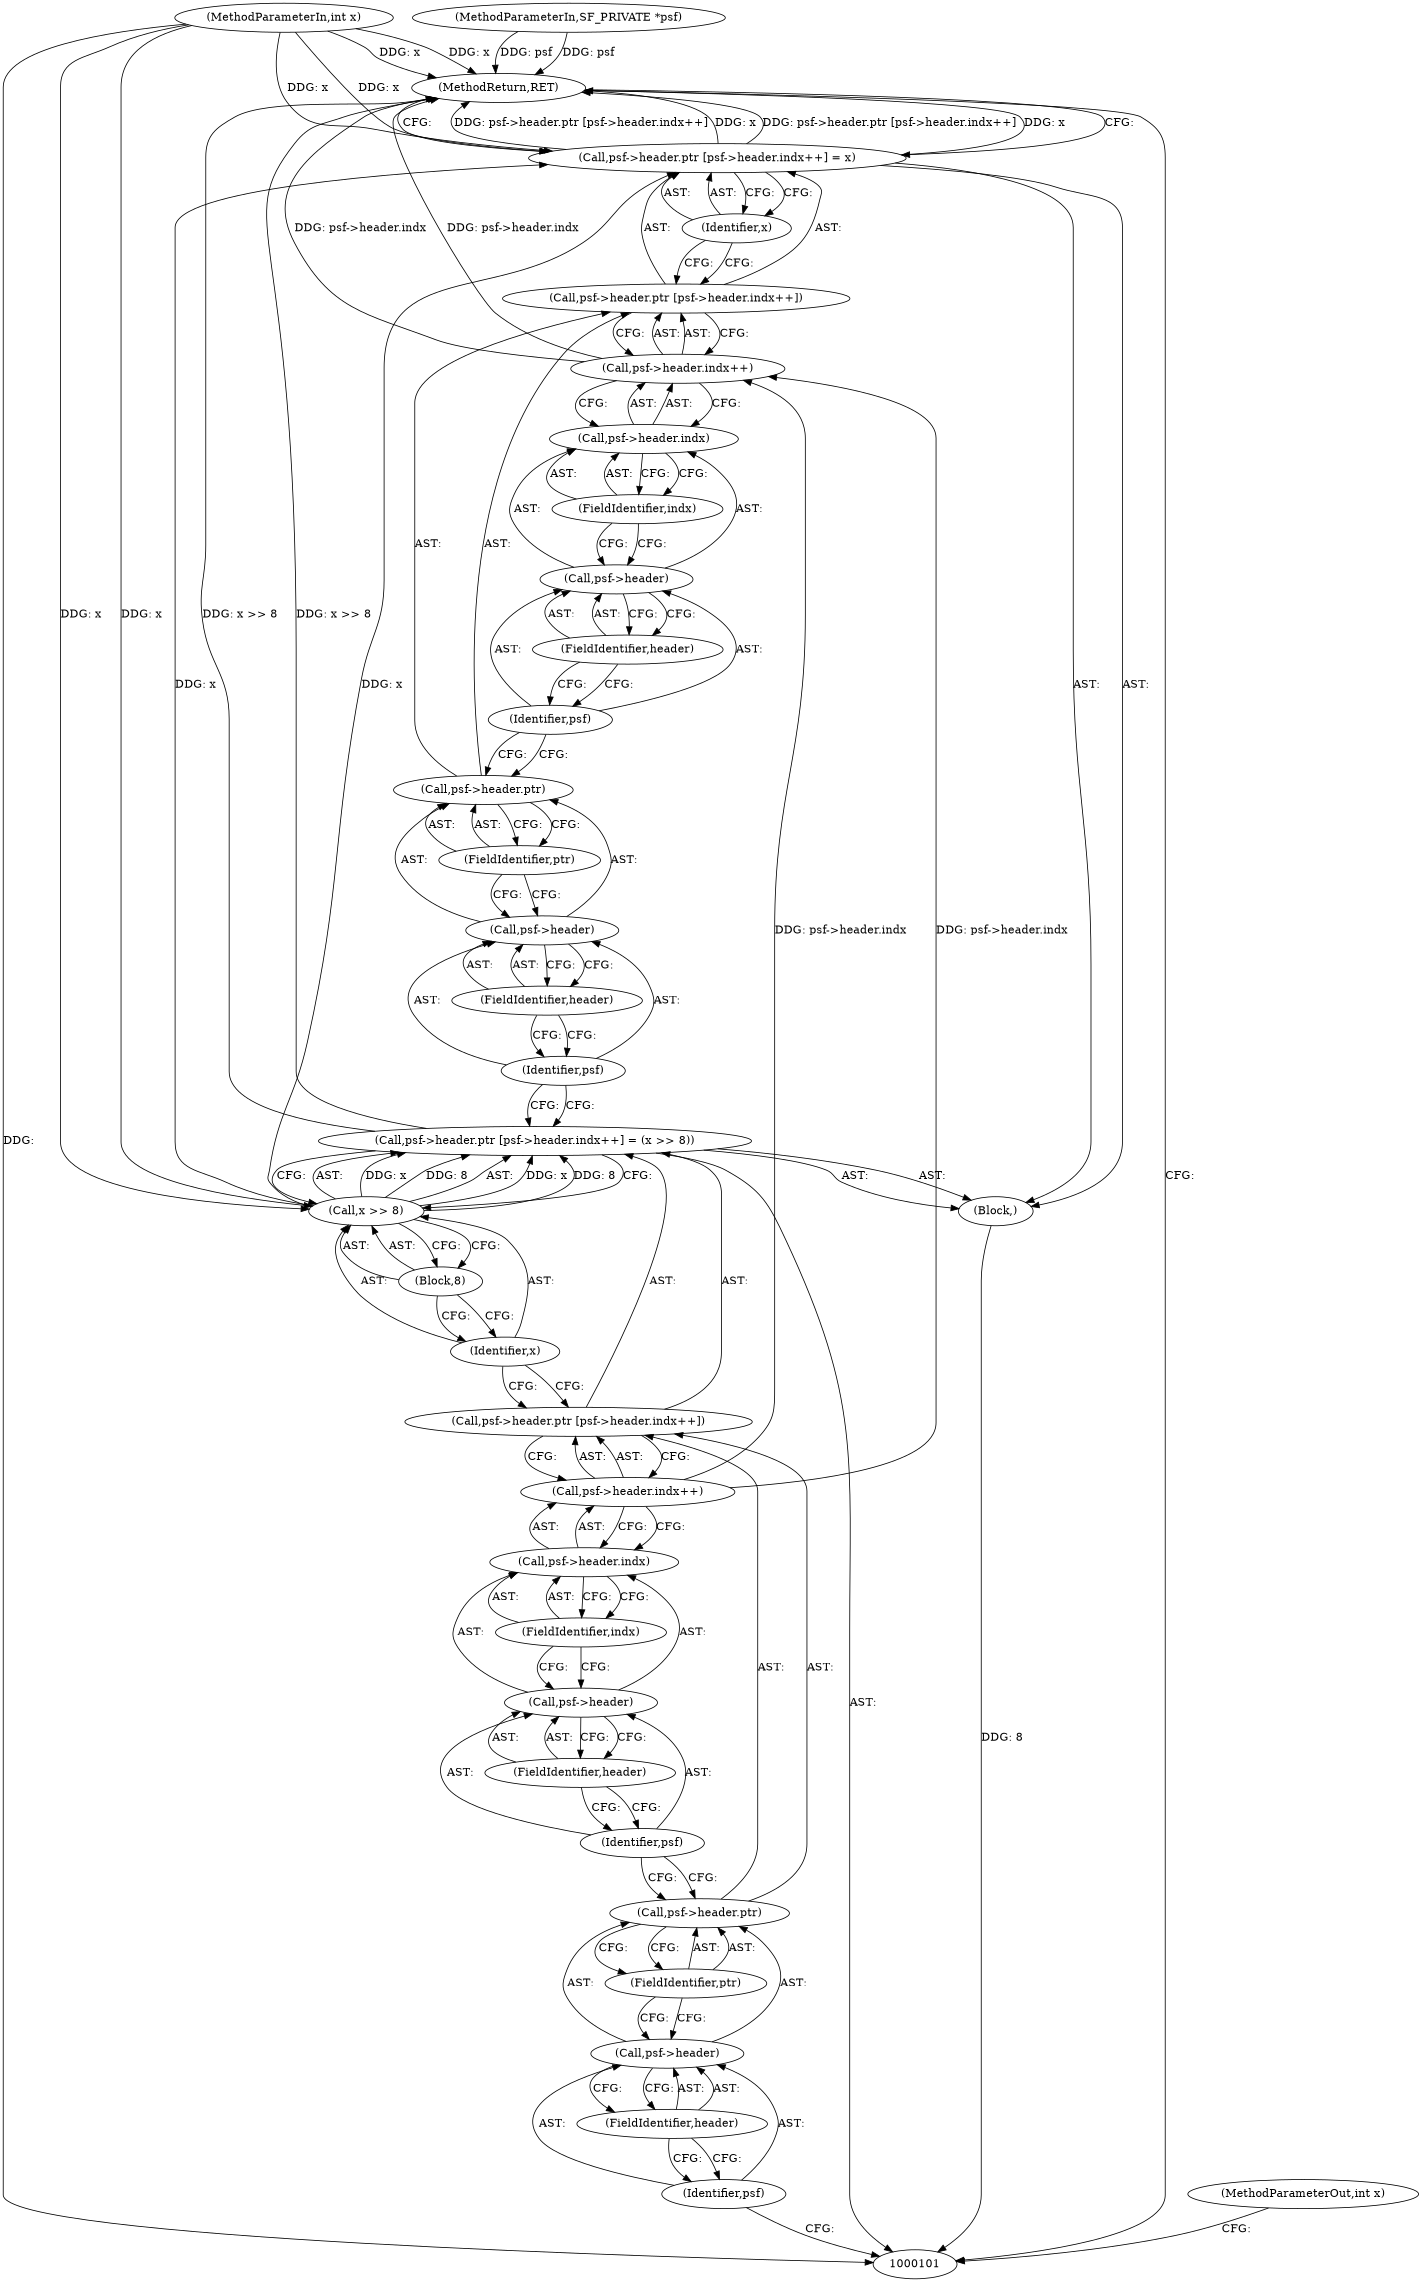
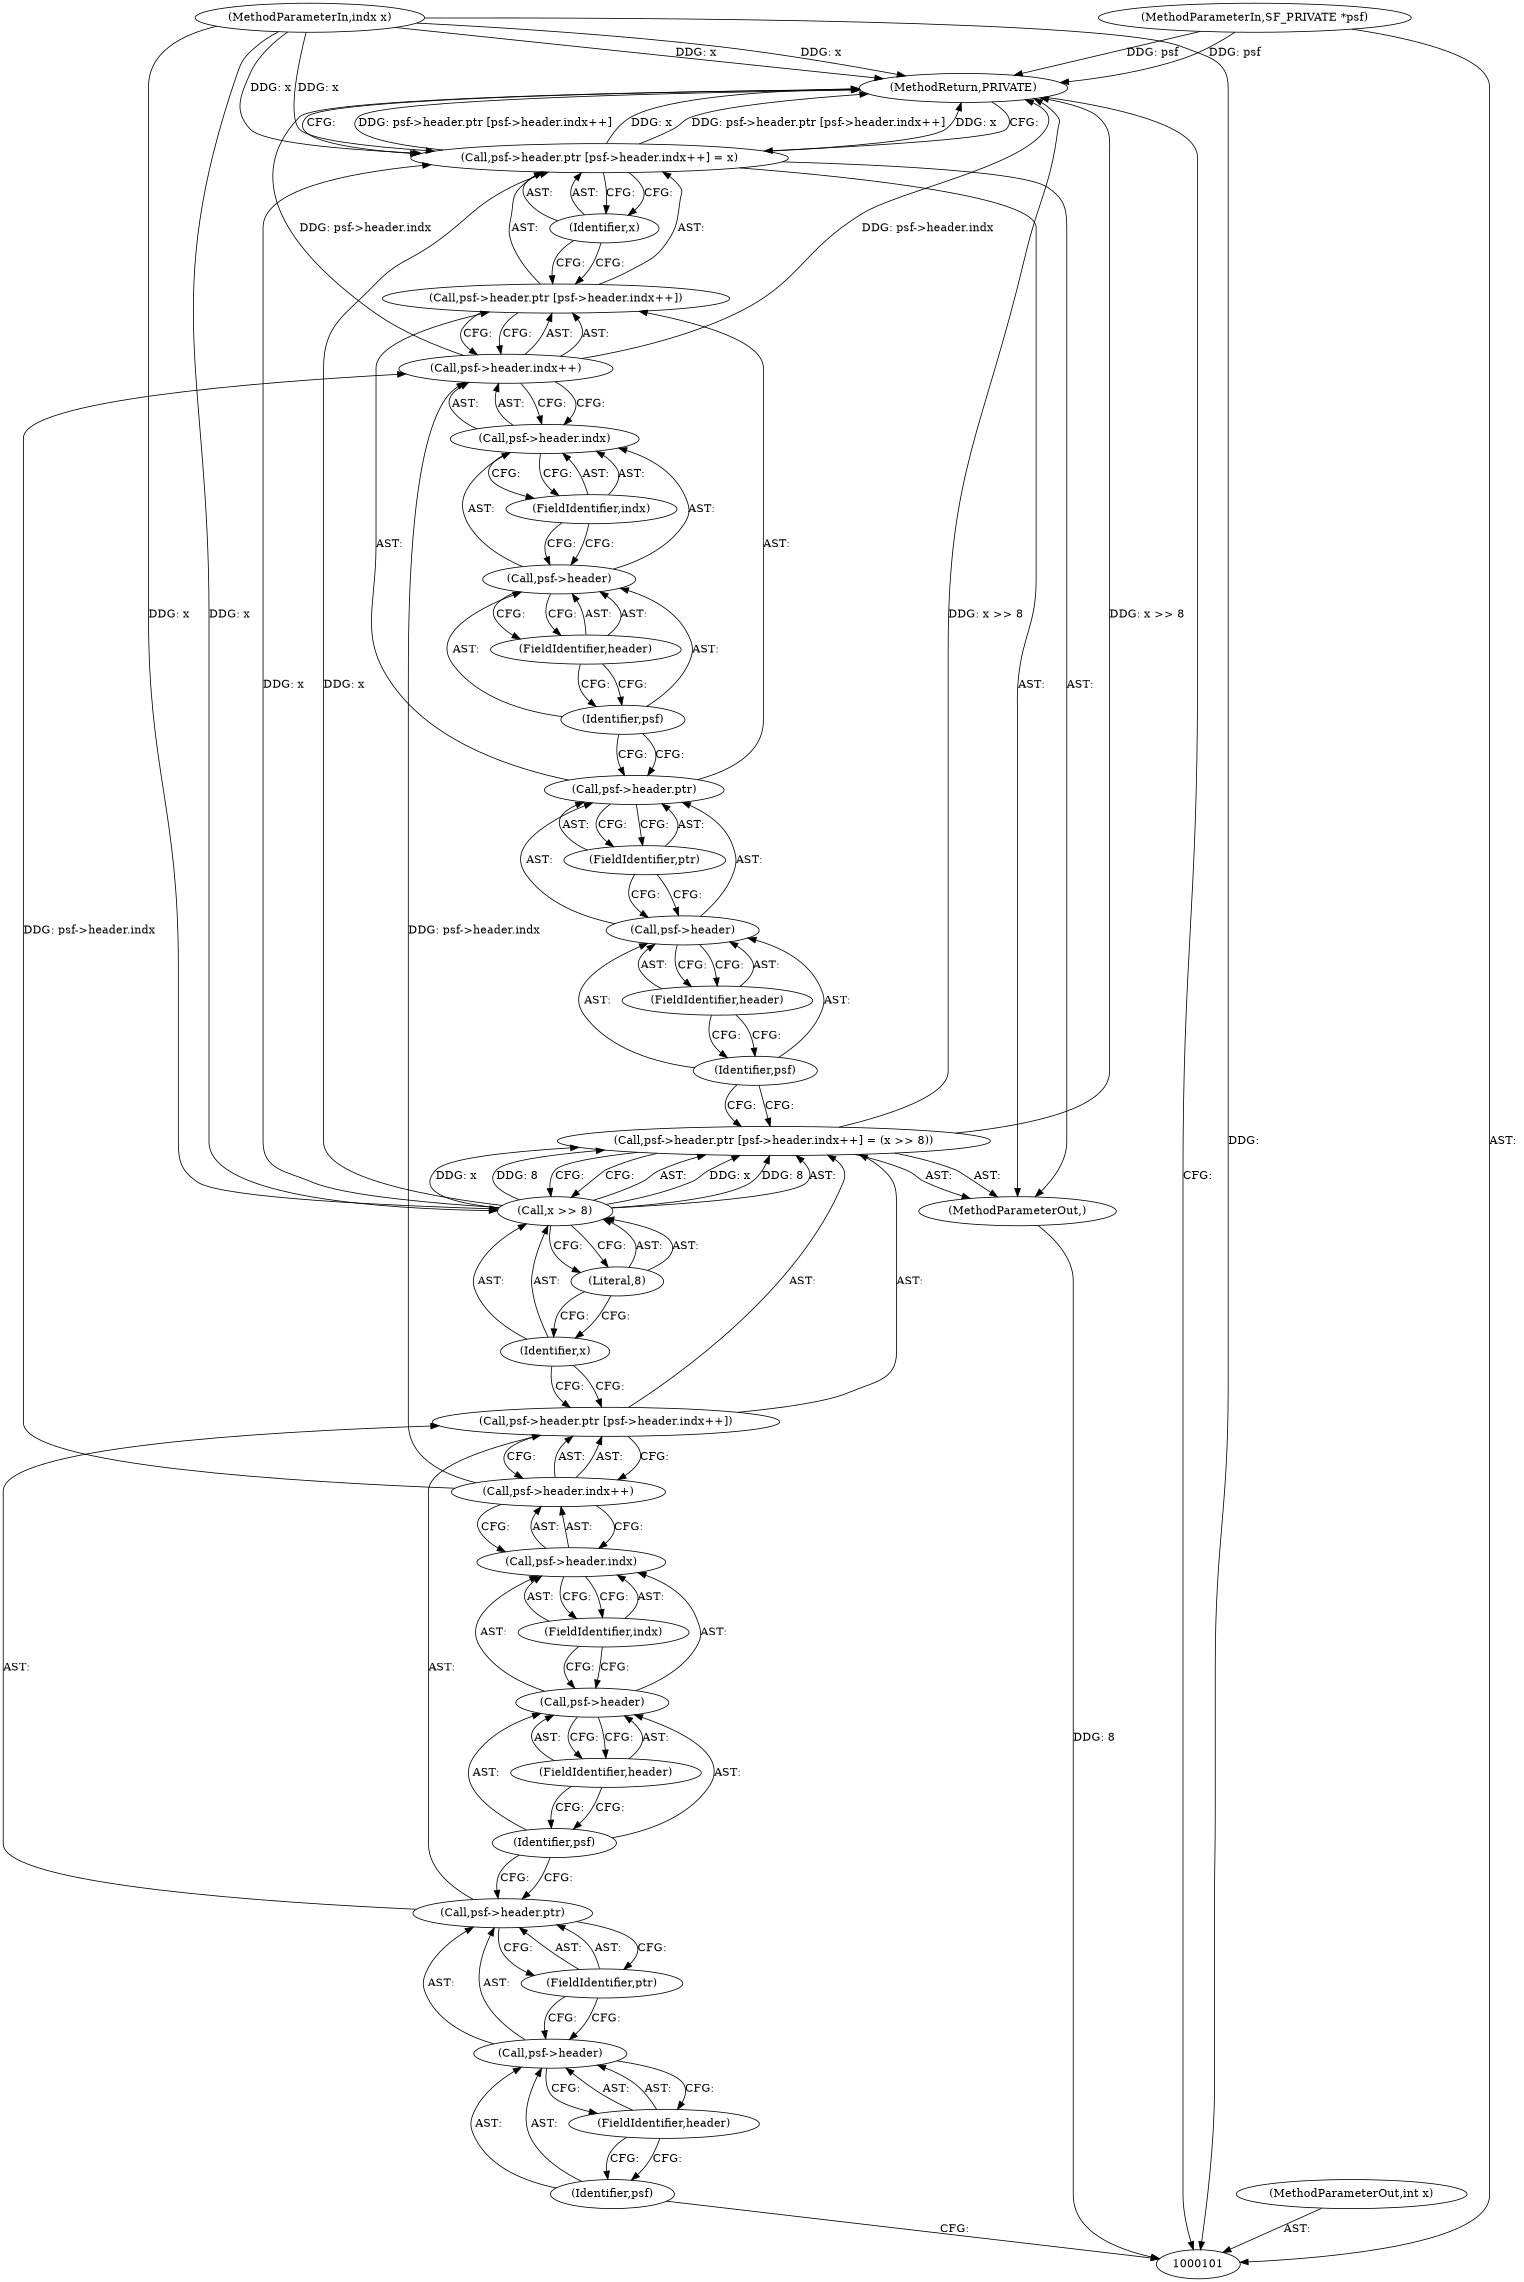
  digraph {
-   n1 [label="(MethodReturn,RET)"]
+   n1 [label="(MethodReturn,PRIVATE)"]
    n2 [label="(Call,psf->header.ptr [psf->header.indx++] = x)"]
    1000101
-   n4 [label="(Block,)"]
+   n4 [label="(MethodParameterOut,)"]
    n5 [label="(Identifier,x)"]
    n6 [label="(MethodParameterIn,SF_PRIVATE *psf)"]
-   n7 [label="(MethodParameterIn,int x)"]
+   n7 [label="(MethodParameterIn,indx x)"]
    n8 [label="(Call,x >> 8)"]
    n9 [label="(Call,psf->header.ptr [psf->header.indx++] = (x >> 8))"]
-   n10 [label="(Block,8)"]
+   n10 [label="(Literal,8)"]
    n11 [label="(MethodParameterOut,int x)"]
    n12 [label="(Call,psf->header.ptr [psf->header.indx++])"]
    n13 [label="(Call,psf->header.indx++)"]
    n14 [label="(Call,psf->header.indx)"]
    n15 [label="(Call,psf->header.indx++)"]
    n16 [label="(Call,psf->header.ptr)"]
    n17 [label="(FieldIdentifier,ptr)"]
    n18 [label="(Call,psf->header)"]
    n19 [label="(FieldIdentifier,header)"]
    n20 [label="(Identifier,psf)"]
    n21 [label="(FieldIdentifier,indx)"]
    n22 [label="(Call,psf->header.ptr [psf->header.indx++])"]
    n23 [label="(Call,psf->header.indx)"]
    n24 [label="(Call,psf->header)"]
    n25 [label="(FieldIdentifier,header)"]
    n26 [label="(Identifier,psf)"]
    n27 [label="(Identifier,x)"]
    n28 [label="(Call,psf->header.ptr)"]
    n29 [label="(FieldIdentifier,ptr)"]
    n30 [label="(Call,psf->header)"]
    n31 [label="(FieldIdentifier,header)"]
    n32 [label="(Identifier,psf)"]
    n33 [label="(FieldIdentifier,indx)"]
    n34 [label="(Call,psf->header)"]
    n35 [label="(FieldIdentifier,header)"]
    n36 [label="(Identifier,psf)"]
    n1 -> n2 [label="CFG: "]
    n1 -> n2 [label="CFG: "]
    n1 -> 1000101 [label="CFG: "]
    n2 -> n1 [label="DDG: psf->header.ptr [psf->header.indx++]"]
    n2 -> n1 [label="DDG: x"]
    n2 -> n1 [label="DDG: psf->header.ptr [psf->header.indx++]"]
    n2 -> n1 [label="DDG: x"]
    n2 -> n4 [label="AST: "]
    n2 -> n4 [label="AST: "]
    n2 -> n5 [label="CFG: "]
    n2 -> n5 [label="CFG: "]
    n4 -> 1000101 [label="DDG: 8"]
    n5 -> n2 [label="AST: "]
    n5 -> n2 [label="AST: "]
    n5 -> n22 [label="CFG: "]
    n5 -> n22 [label="CFG: "]
    n6 -> n1 [label="DDG: psf"]
    n6 -> n1 [label="DDG: psf"]
-   n9 -> 1000101 [label="AST: "]
+   n6 -> 1000101 [label="AST: "]
    n7 -> n1 [label="DDG: x"]
    n7 -> n1 [label="DDG: x"]
    n7 -> n2 [label="DDG: x"]
    n7 -> n2 [label="DDG: x"]
    n7 -> 1000101 [label="DDG: "]
    n7 -> n8 [label="DDG: x"]
    n7 -> n8 [label="DDG: x"]
    n8 -> n2 [label="DDG: x"]
    n8 -> n2 [label="DDG: x"]
    n8 -> n9 [label="AST: "]
    n8 -> n9 [label="DDG: x"]
    n8 -> n9 [label="DDG: 8"]
    n8 -> n9 [label="AST: "]
    n8 -> n9 [label="DDG: x"]
    n8 -> n9 [label="DDG: 8"]
    n8 -> n10 [label="CFG: "]
    n8 -> n10 [label="CFG: "]
    n9 -> n1 [label="DDG: x >> 8"]
    n9 -> n1 [label="DDG: x >> 8"]
    n9 -> n4 [label="AST: "]
    n9 -> n4 [label="AST: "]
    n9 -> n8 [label="CFG: "]
    n9 -> n8 [label="CFG: "]
    n10 -> n8 [label="AST: "]
    n10 -> n8 [label="AST: "]
    n10 -> n27 [label="CFG: "]
    n10 -> n27 [label="CFG: "]
-   n11 -> 1000101 [label="CFG: "]
+   n11 -> 1000101 [label="AST: "]
    n12 -> n9 [label="AST: "]
    n12 -> n9 [label="AST: "]
    n12 -> n13 [label="CFG: "]
    n12 -> n13 [label="CFG: "]
    n13 -> n12 [label="AST: "]
    n13 -> n12 [label="AST: "]
    n13 -> n14 [label="CFG: "]
    n13 -> n14 [label="CFG: "]
    n13 -> n15 [label="DDG: psf->header.indx"]
    n13 -> n15 [label="DDG: psf->header.indx"]
    n14 -> n13 [label="AST: "]
    n14 -> n13 [label="AST: "]
    n14 -> n21 [label="CFG: "]
    n14 -> n21 [label="CFG: "]
    n15 -> n1 [label="DDG: psf->header.indx"]
    n15 -> n1 [label="DDG: psf->header.indx"]
    n15 -> n22 [label="AST: "]
    n15 -> n22 [label="AST: "]
    n15 -> n23 [label="CFG: "]
    n15 -> n23 [label="CFG: "]
    n16 -> n12 [label="AST: "]
    n16 -> n12 [label="AST: "]
    n16 -> n17 [label="CFG: "]
    n16 -> n17 [label="CFG: "]
    n17 -> n16 [label="AST: "]
    n17 -> n16 [label="AST: "]
    n17 -> n18 [label="CFG: "]
    n17 -> n18 [label="CFG: "]
    n18 -> n16 [label="AST: "]
    n18 -> n16 [label="AST: "]
    n18 -> n19 [label="CFG: "]
    n18 -> n19 [label="CFG: "]
    n19 -> n18 [label="AST: "]
    n19 -> n18 [label="AST: "]
    n19 -> n20 [label="CFG: "]
    n19 -> n20 [label="CFG: "]
    n20 -> 1000101 [label="CFG: "]
    n20 -> n18 [label="AST: "]
    n20 -> n18 [label="AST: "]
    n21 -> n14 [label="AST: "]
    n21 -> n14 [label="AST: "]
    n21 -> n24 [label="CFG: "]
    n21 -> n24 [label="CFG: "]
    n22 -> n2 [label="AST: "]
    n22 -> n2 [label="AST: "]
    n22 -> n15 [label="CFG: "]
    n22 -> n15 [label="CFG: "]
    n23 -> n15 [label="AST: "]
    n23 -> n15 [label="AST: "]
    n23 -> n33 [label="CFG: "]
    n23 -> n33 [label="CFG: "]
    n24 -> n14 [label="AST: "]
    n24 -> n14 [label="AST: "]
    n24 -> n25 [label="CFG: "]
    n24 -> n25 [label="CFG: "]
    n25 -> n24 [label="AST: "]
    n25 -> n24 [label="AST: "]
    n25 -> n26 [label="CFG: "]
    n25 -> n26 [label="CFG: "]
    n26 -> n16 [label="CFG: "]
    n26 -> n16 [label="CFG: "]
    n26 -> n24 [label="AST: "]
    n26 -> n24 [label="AST: "]
    n27 -> n8 [label="AST: "]
    n27 -> n8 [label="AST: "]
    n27 -> n12 [label="CFG: "]
    n27 -> n12 [label="CFG: "]
    n28 -> n22 [label="AST: "]
    n28 -> n22 [label="AST: "]
    n28 -> n29 [label="CFG: "]
    n28 -> n29 [label="CFG: "]
    n29 -> n28 [label="AST: "]
    n29 -> n28 [label="AST: "]
    n29 -> n30 [label="CFG: "]
    n29 -> n30 [label="CFG: "]
    n30 -> n28 [label="AST: "]
    n30 -> n28 [label="AST: "]
    n30 -> n31 [label="CFG: "]
    n30 -> n31 [label="CFG: "]
    n31 -> n30 [label="AST: "]
    n31 -> n30 [label="AST: "]
    n31 -> n32 [label="CFG: "]
    n31 -> n32 [label="CFG: "]
    n32 -> n9 [label="CFG: "]
    n32 -> n9 [label="CFG: "]
    n32 -> n30 [label="AST: "]
    n32 -> n30 [label="AST: "]
    n33 -> n23 [label="AST: "]
    n33 -> n23 [label="AST: "]
    n33 -> n34 [label="CFG: "]
    n33 -> n34 [label="CFG: "]
    n34 -> n23 [label="AST: "]
    n34 -> n23 [label="AST: "]
    n34 -> n35 [label="CFG: "]
    n34 -> n35 [label="CFG: "]
    n35 -> n34 [label="AST: "]
    n35 -> n34 [label="AST: "]
    n35 -> n36 [label="CFG: "]
    n35 -> n36 [label="CFG: "]
    n36 -> n28 [label="CFG: "]
    n36 -> n28 [label="CFG: "]
    n36 -> n34 [label="AST: "]
    n36 -> n34 [label="AST: "]
  }
